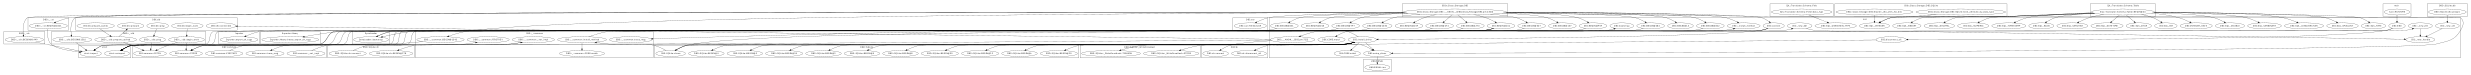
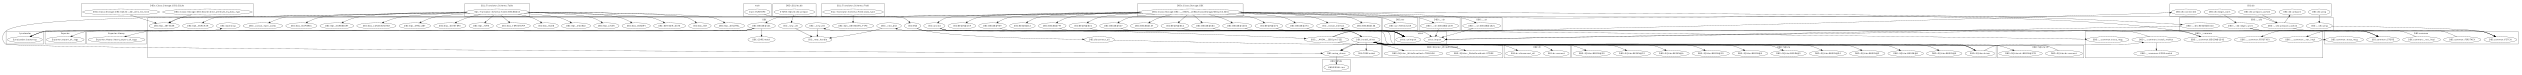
  digraph {
    fontname="IBM Plex Sans"
    node [fontname="IBM Plex Sans"]
    edge [fontname="IBM Plex Sans"]
    "DBI::db::connected"
    "DBI::db::begin_work"
    "DBI::db::ping"
    "DBI::db::prepare"
    "DBI::db::prepare_cached"
    "UNIVERSAL::isa"
    "DBD::_::dr::BEGIN@1449"
    "DBI::common::trace_msg"
    "DBI::common::FIRSTKEY"
    "DBI::common::_not_impl"
    "DBI::common::STORE"
    "DBI::common::FETCH"
-   "DBD::SQLite::db::prepare"
+   "DBD::SQLite::db::prepare" [label="STORE::SQLite::db::prepare"]
    "DBD::_::st::BEGIN@1821"
    "DBI::var::TIESCALAR"
    "Exporter::export_ok_tags"
    "DBD::SQLite::BEGIN@9"
    "DBD::SQLite::BEGIN@34"
    "DBD::SQLite::BEGIN@3"
    "DBD::SQLite::BEGIN@4"
    "DBD::SQLite::BEGIN@10"
    "DBD::SQLite::BEGIN@6"
    "DBD::SQLite::BEGIN@12"
    "DBD::SQLite::BEGIN@30"
    "DBD::SQLite::driver"
    "DBD::SQLite::BEGIN@8"
    "DBD::SQLite::BEGIN@5"
    "DBD::_::common::_not_impl"
    "DBD::_::common::FIRSTKEY"
    "DBD::_::common::BEGIN@1343"
    "DBD::_::common::CORE:match"
    "DBD::_::common::trace_msg"
    "DBD::_::common::install_method"
    "SQL::Translator::Schema::Field::data_type"
    "DynaLoader::bootstrap"
    "DBI::SQL_TIME"
    "DBI::BEGIN@274"
    "DBI::SQL_SMALLINT"
    "DBI::SQL_LONGVARCHAR"
    "DBI::bootstrap"
    "DBI::SQL_VARBINARY"
    "DBI::CORE:match"
    "DBI::BEGIN@157"
    "DBI::BEGIN@831"
    "DBI::BEGIN@684"
    "DBI::_new_sth"
    n47 [label="DBI::INTEGER_DATE"]
    "DBI::END"
    "DBI::SQL_CHAR"
    "DBI::SQL_INTEGER"
    "DBI::install_driver"
    "DBI::BEGIN@862"
    "DBI::BEGIN@13"
    "DBI::CORE:subst"
    "DBI::connect"
    "DBI::SQL_DATETIME"
    "DBI::BEGIN@797"
    "DBI::SQL_VARCHAR"
    "DBI::BEGIN@161"
    "DBI::BEGIN@159"
    "DBI::setup_driver"
    "DBI::BEGIN@527"
    "DBI::BEGIN@158"
    "DBI::SQL_BLOB"
    "DBI::_new_handle"
    "DBI::SQL_TIMESTAMP"
    "DBI::SQL_NUMERIC"
    "DBI::SQL_DECIMAL"
    "DBI::__ANON__[DBI.pm:725]"
    "DBI::BEGIN@959"
    "DBI::SQL_BINARY"
+   "DBI::_concat_hash_sorted"
    "DBI::_new_dbh"
    "DBI::_install_method"
    "DBI::disconnect_all"
    "DBI::BEGIN@1030"
    "DBI::SQL_DOUBLE"
    "DBI::_new_drh"
    "DBI::BEGIN@270"
    "DBI::SQL_UNKNOWN_TYPE"
    "DBI::SQL_BIT"
    "DBD::SQLite::_WriteOnceHash::STORE"
    "DBD::SQLite::_WriteOnceHash::TIEHASH"
    "strict::import"
    "strict::unimport"
    "DBD::SQLite::dr::connect"
    "DBD::SQLite::dr::BEGIN@178"
    "Exporter::Heavy::heavy_export_ok_tags"
    "DBI::dr::disconnect_all"
    "DBI::dr::connect"
    "DBIx::Class::Storage::DBI::SQLite::bind_attribute_by_data_type"
    "DBIx::Class::Storage::DBI::SQLite::_dbi_attrs_for_bind"
    "SQL::Translator::Schema::Table::BEGIN@44"
    "main::RUNTIME"
    "DBIx::Class::Storage::DBI::__ANON__[DBIx/Class/Storage/DBI.pm:1300]"
    "DBD::_::db::begin_work"
    "DBD::_::db::BEGIN@1510"
    "DBD::_::db::ping"
    "DBD::_::db::prepare_cached"
    subgraph cluster_1 {
      label="DBI::db"
      "DBI::db::connected"
      "DBI::db::begin_work"
      "DBI::db::ping"
      "DBI::db::prepare"
      "DBI::db::prepare_cached"
    }
    subgraph cluster_2 {
      label=UNIVERSAL
      "UNIVERSAL::isa"
    }
    subgraph cluster_3 {
      label="DBD::_::dr"
      "DBD::_::dr::BEGIN@1449"
    }
    subgraph cluster_4 {
      label="DBI::common"
      "DBI::common::trace_msg"
      "DBI::common::FIRSTKEY"
      "DBI::common::_not_impl"
      "DBI::common::STORE"
      "DBI::common::FETCH"
    }
    subgraph cluster_5 {
      label="DBD::SQLite::db"
      "DBD::SQLite::db::prepare"
    }
    subgraph cluster_6 {
      label="DBD::_::st"
      "DBD::_::st::BEGIN@1821"
    }
    subgraph cluster_7 {
      label="DBI::var"
      "DBI::var::TIESCALAR"
    }
    subgraph cluster_8 {
      label=Exporter
      "Exporter::export_ok_tags"
    }
    subgraph cluster_9 {
      label="DBD::SQLite"
      "DBD::SQLite::BEGIN@9"
      "DBD::SQLite::BEGIN@34"
      "DBD::SQLite::BEGIN@3"
      "DBD::SQLite::BEGIN@4"
      "DBD::SQLite::BEGIN@10"
      "DBD::SQLite::BEGIN@6"
      "DBD::SQLite::BEGIN@12"
      "DBD::SQLite::BEGIN@30"
      "DBD::SQLite::driver"
      "DBD::SQLite::BEGIN@8"
      "DBD::SQLite::BEGIN@5"
    }
    subgraph cluster_10 {
      label="DBD::_::common"
      "DBD::_::common::_not_impl"
      "DBD::_::common::FIRSTKEY"
      "DBD::_::common::BEGIN@1343"
      "DBD::_::common::CORE:match"
      "DBD::_::common::trace_msg"
      "DBD::_::common::install_method"
    }
    subgraph cluster_11 {
      label="SQL::Translator::Schema::Field"
      "SQL::Translator::Schema::Field::data_type"
    }
    subgraph cluster_12 {
      label=DynaLoader
      "DynaLoader::bootstrap"
    }
    subgraph cluster_13 {
      label=DBI
      "DBI::SQL_TIME"
      "DBI::BEGIN@274"
      "DBI::SQL_SMALLINT"
      "DBI::SQL_LONGVARCHAR"
      "DBI::bootstrap"
      "DBI::SQL_VARBINARY"
      "DBI::CORE:match"
      "DBI::BEGIN@157"
      "DBI::BEGIN@831"
      "DBI::BEGIN@684"
      "DBI::_new_sth"
      n47
      "DBI::END"
      "DBI::SQL_CHAR"
      "DBI::SQL_INTEGER"
      "DBI::install_driver"
      "DBI::BEGIN@862"
      "DBI::BEGIN@13"
      "DBI::CORE:subst"
      "DBI::connect"
      "DBI::SQL_DATETIME"
      "DBI::BEGIN@797"
      "DBI::SQL_VARCHAR"
      "DBI::BEGIN@161"
      "DBI::BEGIN@159"
      "DBI::setup_driver"
      "DBI::BEGIN@527"
      "DBI::BEGIN@158"
      "DBI::SQL_BLOB"
      "DBI::_new_handle"
      "DBI::SQL_TIMESTAMP"
      "DBI::SQL_NUMERIC"
      "DBI::SQL_DECIMAL"
      "DBI::__ANON__[DBI.pm:725]"
      "DBI::BEGIN@959"
      "DBI::SQL_BINARY"
+     "DBI::_concat_hash_sorted"
      "DBI::_new_dbh"
      "DBI::_install_method"
      "DBI::disconnect_all"
      "DBI::BEGIN@1030"
      "DBI::SQL_DOUBLE"
      "DBI::_new_drh"
      "DBI::BEGIN@270"
      "DBI::SQL_UNKNOWN_TYPE"
      "DBI::SQL_BIT"
    }
    subgraph cluster_14 {
      label="DBD::SQLite::_WriteOnceHash"
      "DBD::SQLite::_WriteOnceHash::STORE"
      "DBD::SQLite::_WriteOnceHash::TIEHASH"
    }
    subgraph cluster_15 {
      label="strict"
      "strict::import"
      "strict::unimport"
    }
    subgraph cluster_16 {
      label="DBD::SQLite::dr"
      "DBD::SQLite::dr::connect"
      "DBD::SQLite::dr::BEGIN@178"
    }
    subgraph cluster_17 {
      label="Exporter::Heavy"
      "Exporter::Heavy::heavy_export_ok_tags"
    }
    subgraph cluster_18 {
      label="DBI::dr"
      "DBI::dr::disconnect_all"
      "DBI::dr::connect"
    }
    subgraph cluster_19 {
      label="DBIx::Class::Storage::DBI::SQLite"
      "DBIx::Class::Storage::DBI::SQLite::bind_attribute_by_data_type"
      "DBIx::Class::Storage::DBI::SQLite::_dbi_attrs_for_bind"
    }
    subgraph cluster_20 {
      label="SQL::Translator::Schema::Table"
      "SQL::Translator::Schema::Table::BEGIN@44"
    }
    subgraph cluster_21 {
      label=main
      "main::RUNTIME"
    }
    subgraph cluster_22 {
      label="DBIx::Class::Storage::DBI"
      "DBIx::Class::Storage::DBI::__ANON__[DBIx/Class/Storage/DBI.pm:1300]"
    }
    subgraph cluster_23 {
      label="DBD::_::db"
      "DBD::_::db::begin_work"
      "DBD::_::db::BEGIN@1510"
      "DBD::_::db::ping"
      "DBD::_::db::prepare_cached"
    }
    "DBI::db::begin_work" -> "DBD::_::db::begin_work"
    "DBI::db::ping" -> "DBD::_::db::ping"
    "DBI::db::prepare_cached" -> "DBD::_::db::prepare_cached"
    "DBD::_::dr::BEGIN@1449" -> "strict::import"
    "DBI::common::FIRSTKEY" -> "DBD::_::common::FIRSTKEY"
    "DBI::common::_not_impl" -> "DBD::_::common::_not_impl"
    "DBD::SQLite::db::prepare" -> "DBI::_new_sth"
    "DBD::_::st::BEGIN@1821" -> "strict::import"
    "DBD::SQLite::driver" -> "DBD::_::common::install_method"
    "DBD::SQLite::driver" -> "DBI::setup_driver"
    "DBD::SQLite::driver" -> "DBI::_new_drh"
    "DBD::_::common::_not_impl" -> "DBI::common::trace_msg"
    "DBD::_::common::BEGIN@1343" -> "strict::import"
    "DBD::_::common::install_method" -> "DBD::_::common::CORE:match"
    "DBD::_::common::install_method" -> "DBI::_install_method"
    "SQL::Translator::Schema::Field::data_type" -> "DBI::SQL_UNKNOWN_TYPE"
    "DynaLoader::bootstrap" -> "DBI::bootstrap"
    "DBI::BEGIN@274" -> "strict::import"
    "DBI::BEGIN@831" -> "strict::unimport"
    "DBI::BEGIN@684" -> "strict::unimport"
    "DBI::_new_sth" -> "DBI::_new_handle"
    "DBI::END" -> "DBD::_::common::trace_msg"
    "DBI::END" -> "DBI::disconnect_all"
    "DBI::install_driver" -> "DBD::SQLite::BEGIN@9"
    "DBI::install_driver" -> "DBD::SQLite::BEGIN@34"
    "DBI::install_driver" -> "DBD::SQLite::BEGIN@3"
    "DBI::install_driver" -> "DBD::SQLite::BEGIN@4"
    "DBI::install_driver" -> "DBD::SQLite::BEGIN@10"
    "DBI::install_driver" -> "DBD::SQLite::BEGIN@6"
    "DBI::install_driver" -> "DBD::SQLite::BEGIN@12"
    "DBI::install_driver" -> "DBD::SQLite::BEGIN@30"
    "DBI::install_driver" -> "DBD::SQLite::driver"
    "DBI::install_driver" -> "DBD::SQLite::BEGIN@8"
    "DBI::install_driver" -> "DBD::SQLite::BEGIN@5"
    "DBI::install_driver" -> "DynaLoader::bootstrap"
    "DBI::install_driver" -> "DBI::CORE:subst"
    "DBI::install_driver" -> "DBI::setup_driver"
    "DBI::install_driver" -> "DBD::SQLite::_WriteOnceHash::STORE"
    "DBI::install_driver" -> "DBD::SQLite::_WriteOnceHash::TIEHASH"
    "DBI::install_driver" -> "DBD::SQLite::dr::BEGIN@178"
    "DBI::BEGIN@862" -> "strict::unimport"
    "DBI::connect" -> "DBI::common::STORE"
    "DBI::connect" -> "DBI::install_driver"
    "DBI::connect" -> "DBI::__ANON__[DBI.pm:725]"
    "DBI::BEGIN@797" -> "strict::unimport"
    "DBI::BEGIN@161" -> "Exporter::export_ok_tags"
    "DBI::BEGIN@161" -> "DynaLoader::bootstrap"
    "DBI::BEGIN@161" -> "DBI::CORE:match"
    "DBI::BEGIN@161" -> "Exporter::Heavy::heavy_export_ok_tags"
    "DBI::setup_driver" -> "UNIVERSAL::isa"
    "DBI::BEGIN@527" -> "strict::unimport"
    "DBI::__ANON__[DBI.pm:725]" -> "DBI::db::connected"
    "DBI::__ANON__[DBI.pm:725]" -> "DBI::common::STORE"
    "DBI::__ANON__[DBI.pm:725]" -> "DBI::dr::connect"
    "DBI::BEGIN@959" -> "strict::unimport"
    "DBI::_new_dbh" -> "DBI::_new_handle"
    "DBI::disconnect_all" -> "DBI::dr::disconnect_all"
    "DBI::BEGIN@1030" -> "strict::unimport"
    "DBI::_new_drh" -> "DBI::_new_handle"
    "DBI::BEGIN@270" -> "strict::unimport"
    "DBD::SQLite::dr::connect" -> "DBI::_new_dbh"
    "DBIx::Class::Storage::DBI::SQLite::bind_attribute_by_data_type" -> "DBI::SQL_INTEGER"
    "DBIx::Class::Storage::DBI::SQLite::_dbi_attrs_for_bind" -> "DBI::SQL_INTEGER"
    "SQL::Translator::Schema::Table::BEGIN@44" -> "DBI::SQL_TIME"
    "SQL::Translator::Schema::Table::BEGIN@44" -> "DBI::SQL_SMALLINT"
    "SQL::Translator::Schema::Table::BEGIN@44" -> "DBI::SQL_LONGVARCHAR"
    "SQL::Translator::Schema::Table::BEGIN@44" -> "DBI::SQL_VARBINARY"
    "SQL::Translator::Schema::Table::BEGIN@44" -> n47
    "SQL::Translator::Schema::Table::BEGIN@44" -> "DBI::SQL_CHAR"
    "SQL::Translator::Schema::Table::BEGIN@44" -> "DBI::SQL_INTEGER"
    "SQL::Translator::Schema::Table::BEGIN@44" -> "DBI::SQL_DATETIME"
    "SQL::Translator::Schema::Table::BEGIN@44" -> "DBI::SQL_VARCHAR"
    "SQL::Translator::Schema::Table::BEGIN@44" -> "DBI::SQL_BLOB"
    "SQL::Translator::Schema::Table::BEGIN@44" -> "DBI::SQL_TIMESTAMP"
    "SQL::Translator::Schema::Table::BEGIN@44" -> "DBI::SQL_NUMERIC"
    "SQL::Translator::Schema::Table::BEGIN@44" -> "DBI::SQL_DECIMAL"
    "SQL::Translator::Schema::Table::BEGIN@44" -> "DBI::SQL_BINARY"
    "SQL::Translator::Schema::Table::BEGIN@44" -> "DBI::SQL_DOUBLE"
    "SQL::Translator::Schema::Table::BEGIN@44" -> "DBI::SQL_BIT"
    "main::RUNTIME" -> "DBI::END"
    "DBIx::Class::Storage::DBI::__ANON__[DBIx/Class/Storage/DBI.pm:1300]" -> "DBD::_::dr::BEGIN@1449"
    "DBIx::Class::Storage::DBI::__ANON__[DBIx/Class/Storage/DBI.pm:1300]" -> "DBD::_::st::BEGIN@1821"
    "DBIx::Class::Storage::DBI::__ANON__[DBIx/Class/Storage/DBI.pm:1300]" -> "DBI::var::TIESCALAR"
    "DBIx::Class::Storage::DBI::__ANON__[DBIx/Class/Storage/DBI.pm:1300]" -> "DBD::_::common::BEGIN@1343"
    "DBIx::Class::Storage::DBI::__ANON__[DBIx/Class/Storage/DBI.pm:1300]" -> "DBI::BEGIN@274"
    "DBIx::Class::Storage::DBI::__ANON__[DBIx/Class/Storage/DBI.pm:1300]" -> "DBI::BEGIN@157"
    "DBIx::Class::Storage::DBI::__ANON__[DBIx/Class/Storage/DBI.pm:1300]" -> "DBI::BEGIN@831"
    "DBIx::Class::Storage::DBI::__ANON__[DBIx/Class/Storage/DBI.pm:1300]" -> "DBI::BEGIN@684"
    "DBIx::Class::Storage::DBI::__ANON__[DBIx/Class/Storage/DBI.pm:1300]" -> "DBI::BEGIN@862"
    "DBIx::Class::Storage::DBI::__ANON__[DBIx/Class/Storage/DBI.pm:1300]" -> "DBI::BEGIN@13"
    "DBIx::Class::Storage::DBI::__ANON__[DBIx/Class/Storage/DBI.pm:1300]" -> "DBI::connect"
    "DBIx::Class::Storage::DBI::__ANON__[DBIx/Class/Storage/DBI.pm:1300]" -> "DBI::BEGIN@797"
    "DBIx::Class::Storage::DBI::__ANON__[DBIx/Class/Storage/DBI.pm:1300]" -> "DBI::BEGIN@161"
    "DBIx::Class::Storage::DBI::__ANON__[DBIx/Class/Storage/DBI.pm:1300]" -> "DBI::BEGIN@159"
    "DBIx::Class::Storage::DBI::__ANON__[DBIx/Class/Storage/DBI.pm:1300]" -> "DBI::setup_driver"
    "DBIx::Class::Storage::DBI::__ANON__[DBIx/Class/Storage/DBI.pm:1300]" -> "DBI::BEGIN@527"
    "DBIx::Class::Storage::DBI::__ANON__[DBIx/Class/Storage/DBI.pm:1300]" -> "DBI::BEGIN@158"
    "DBIx::Class::Storage::DBI::__ANON__[DBIx/Class/Storage/DBI.pm:1300]" -> "DBI::BEGIN@959"
    "DBIx::Class::Storage::DBI::__ANON__[DBIx/Class/Storage/DBI.pm:1300]" -> "DBI::_install_method"
    "DBIx::Class::Storage::DBI::__ANON__[DBIx/Class/Storage/DBI.pm:1300]" -> "DBI::BEGIN@1030"
    "DBIx::Class::Storage::DBI::__ANON__[DBIx/Class/Storage/DBI.pm:1300]" -> "DBI::BEGIN@270"
    "DBIx::Class::Storage::DBI::__ANON__[DBIx/Class/Storage/DBI.pm:1300]" -> "DBD::_::db::BEGIN@1510"
    "DBD::_::db::begin_work" -> "DBI::common::STORE"
    "DBD::_::db::begin_work" -> "DBI::common::FETCH"
    "DBD::_::db::BEGIN@1510" -> "strict::import"
    "DBD::_::db::ping" -> "DBI::common::FETCH"
    "DBD::_::db::prepare_cached" -> "DBI::db::prepare"
    "DBD::_::db::prepare_cached" -> "DBI::common::FETCH"
+   "DBD::_::db::prepare_cached" -> "DBI::_concat_hash_sorted"
  }
